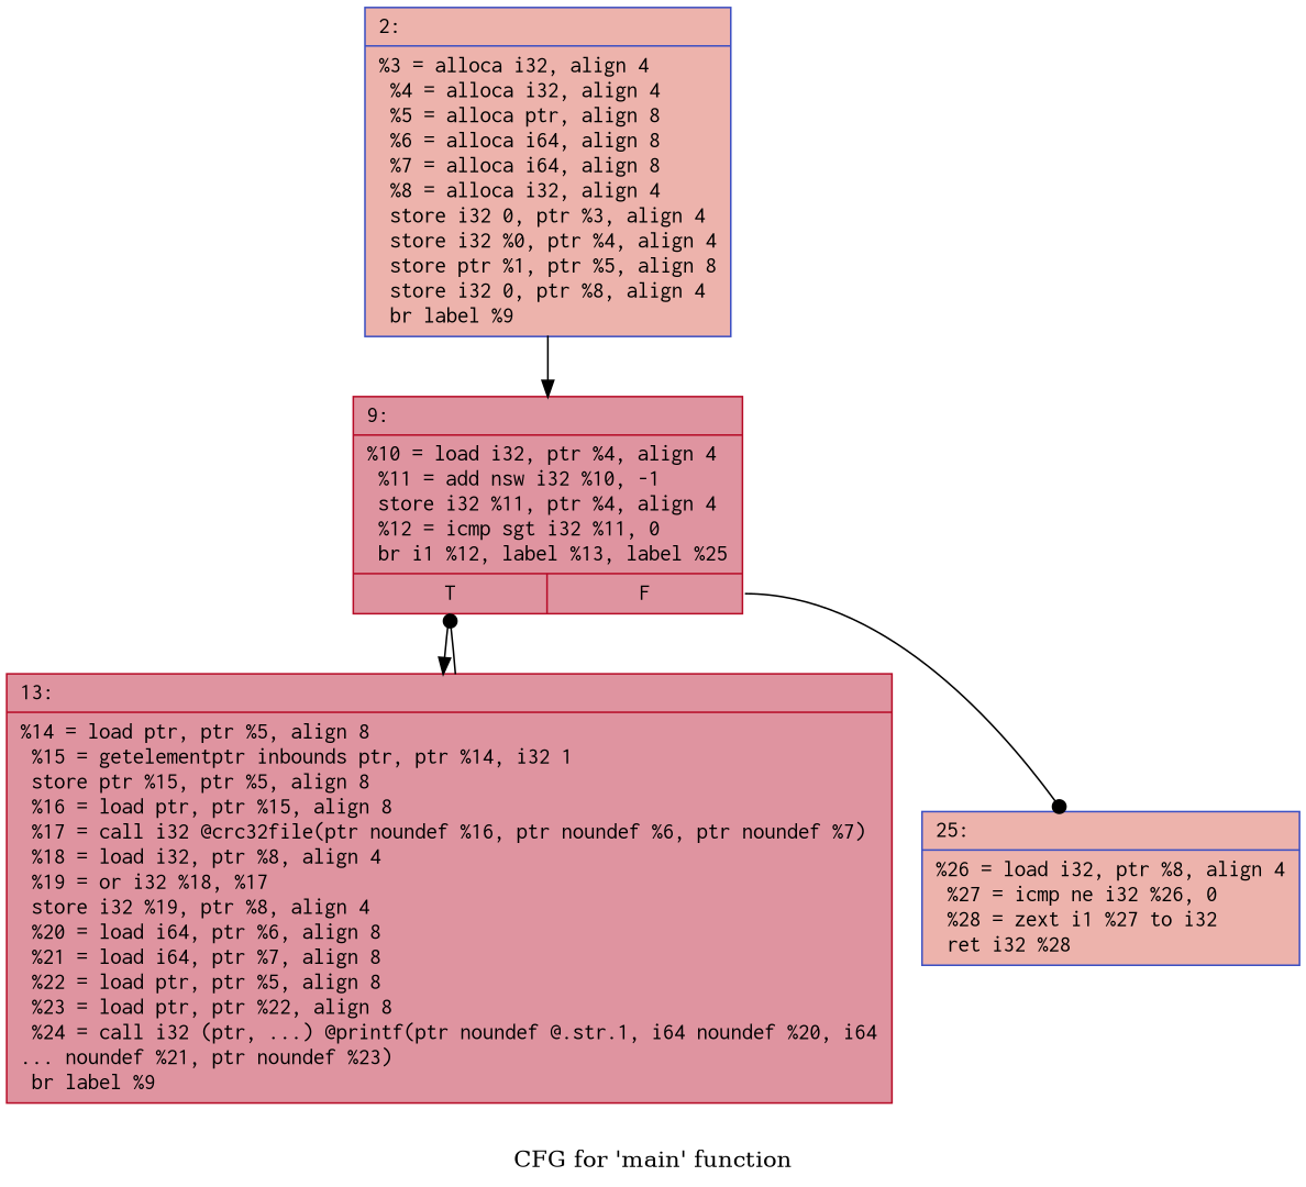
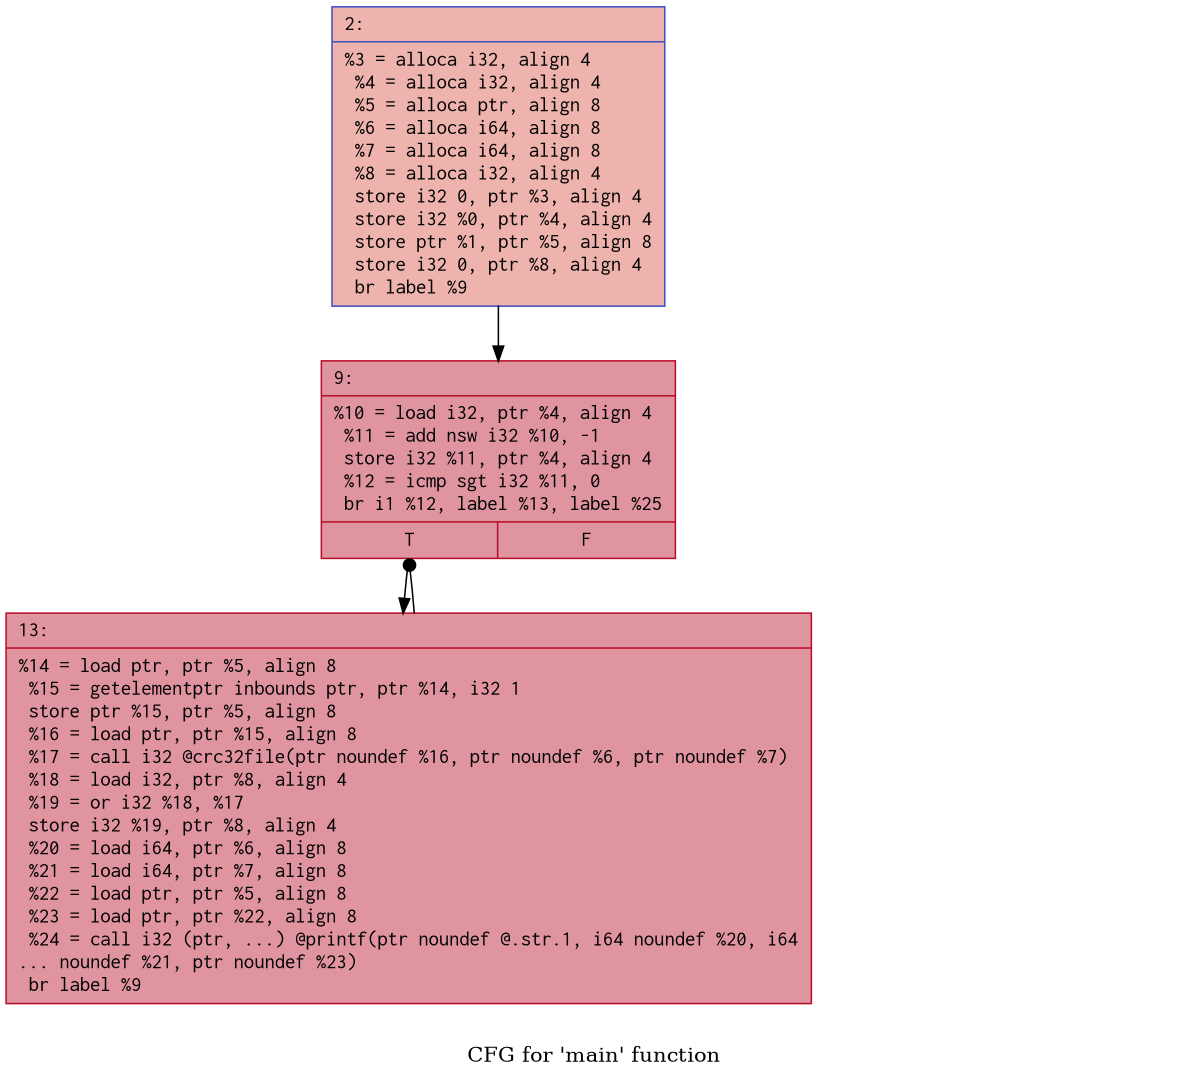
  digraph {
    label="CFG for 'main' function"
    node [color="#3d50c3ff" fillcolor="#d6524470" fontname=Courier shape=record style=filled]
    edge [arrowhead=normal]
    n1 [label="{2:\l|  %3 = alloca i32, align 4\l  %4 = alloca i32, align 4\l  %5 = alloca ptr, align 8\l  %6 = alloca i64, align 8\l  %7 = alloca i64, align 8\l  %8 = alloca i32, align 4\l  store i32 0, ptr %3, align 4\l  store i32 %0, ptr %4, align 4\l  store ptr %1, ptr %5, align 8\l  store i32 0, ptr %8, align 4\l  br label %9\l}"]
    n2 [color="#b70d28ff" fillcolor="#b70d2870" label="{9:\l|  %10 = load i32, ptr %4, align 4\l  %11 = add nsw i32 %10, -1\l  store i32 %11, ptr %4, align 4\l  %12 = icmp sgt i32 %11, 0\l  br i1 %12, label %13, label %25\l|{<s0>T|<s1>F}}"]
    n3 [color="#b70d28ff" fillcolor="#b70d2870" label="{13:\l|  %14 = load ptr, ptr %5, align 8\l  %15 = getelementptr inbounds ptr, ptr %14, i32 1\l  store ptr %15, ptr %5, align 8\l  %16 = load ptr, ptr %15, align 8\l  %17 = call i32 @crc32file(ptr noundef %16, ptr noundef %6, ptr noundef %7)\l  %18 = load i32, ptr %8, align 4\l  %19 = or i32 %18, %17\l  store i32 %19, ptr %8, align 4\l  %20 = load i64, ptr %6, align 8\l  %21 = load i64, ptr %7, align 8\l  %22 = load ptr, ptr %5, align 8\l  %23 = load ptr, ptr %22, align 8\l  %24 = call i32 (ptr, ...) @printf(ptr noundef @.str.1, i64 noundef %20, i64\l... noundef %21, ptr noundef %23)\l  br label %9\l}"]
-   n4 [label="{25:\l|  %26 = load i32, ptr %8, align 4\l  %27 = icmp ne i32 %26, 0\l  %28 = zext i1 %27 to i32\l  ret i32 %28\l}"]
    n1 -> n2
    n2 -> n3 [tailport=s0]
-   n2 -> n4 [tailport=s1 arrowhead=dot]
    n3 -> n2 [arrowhead=dot]
  }
